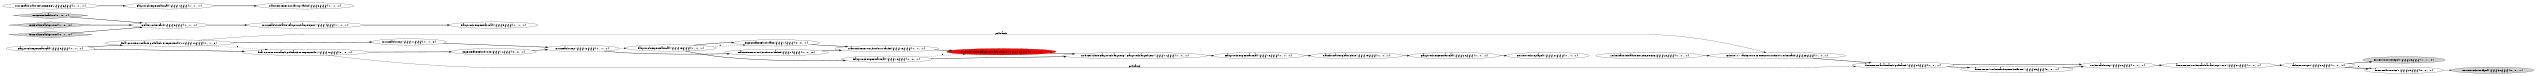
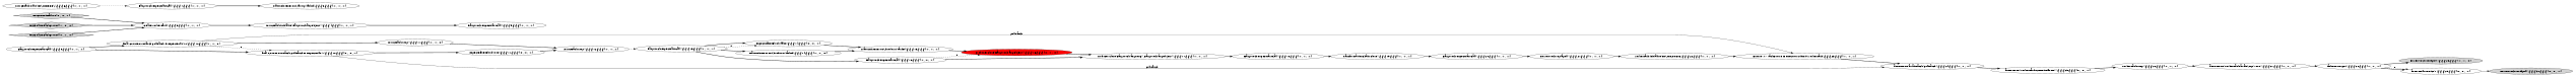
  digraph {
    rankdir=LR
    node [fillcolor=white shape=ellipse style=filled]
    edge [style=bold]
    n1 [label="assertTrue(awaitLatch(pollLatch))@@@24@@@['1', '1', '1']"]
    n2 [label="assertTrue(workerTask.commitOffsets())@@@25@@@['0', '0', '1']"]
    n3 [label="workerTask.stop()@@@26@@@['1', '1', '1']"]
    n4 [label="assertTrue(workerTask.awaitStop(1000))@@@27@@@['1', '1', '1']"]
    n5 [label="transformationChain.close()@@@19@@@['1', '1', '1']"]
    n6 [label="EasyMock.expectLastCall()@@@20@@@['1', '1', '1']"]
    n7 [label="PowerMock.replayAll()@@@21@@@['1', '1', '1']"]
    n8 [fillcolor=lightgray label="PowerMock.verifyAll()@@@28@@@['1', '1', '0']"]
    n9 [label="assertPollMetrics(1)@@@29@@@['0', '0', '1']"]
    n10 [fillcolor=lightgray label="PowerMock.verifyAll()@@@30@@@['0', '0', '1']"]
    n11 [fillcolor=lightgray label="testCommitFailure['0', '0', '1']" shape=diamond]
    n12 [label="createWorkerTask()@@@3@@@['1', '1', '1']"]
    n13 [label="sourceTask.initialize(EasyMock.anyObject())@@@4@@@['1', '1', '1']"]
    n14 [label="final CountDownLatch pollLatch = expectPolls(10)@@@10@@@['1', '1', '0']"]
    n15 [label="sourceTask.stop()@@@11@@@['1', '1', '0']"]
    n16 [label="Future<?> taskFuture = executor.submit(workerTask)@@@23@@@['1', '1', '1']"]
    n17 [label="final CountDownLatch pollLatch = expectPolls(1)@@@10@@@['0', '0', '1']"]
    n18 [label="sourceTask.stop()@@@12@@@['1', '1', '1']"]
    n19 [label="expectOffsetFlush(true)@@@11@@@['0', '0', '1']"]
    n20 [label="statusListener.onShutdown(taskId)@@@15@@@['1', '1', '1']"]
    n21 [fillcolor=red label="producer.close(EasyMock.anyObject())@@@16@@@['0', '1', '0']"]
    n22 [label="EasyMock.expectLastCall()@@@16@@@['1', '0', '1']"]
    n23 [label="producer.close(EasyMock.anyLong(),EasyMock.anyObject())@@@17@@@['1', '1', '1']"]
    n24 [label="EasyMock.expectLastCall()@@@5@@@['1', '1', '1']"]
    n25 [label="sourceTask.start(TASK_PROPS)@@@6@@@['1', '1', '1']"]
    n26 [label="EasyMock.expectLastCall()@@@7@@@['1', '1', '1']"]
    n27 [label="expectOffsetFlush(false)@@@14@@@['0', '0', '1']"]
    n28 [label="EasyMock.expectLastCall()@@@18@@@['1', '1', '1']"]
    n29 [label="statusListener.onShutdown(taskId)@@@14@@@['1', '1', '0']"]
    n30 [label="workerTask.initialize(TASK_CONFIG)@@@22@@@['1', '1', '1']"]
    n31 [label="EasyMock.expectLastCall()@@@13@@@['1', '1', '1']"]
    n32 [label="EasyMock.expectLastCall()@@@9@@@['1', '1', '1']"]
    n33 [fillcolor=lightgray label="testPollsInBackground['1', '0', '0']" shape=diamond]
    n34 [label="statusListener.onStartup(taskId)@@@8@@@['1', '1', '1']"]
    n35 [label="taskFuture.get()@@@28@@@['1', '1', '1']"]
    n36 [fillcolor=lightgray label="testPollsInBackground['0', '1', '0']" shape=diamond]
    n1 -> n2
-   n1 -> n3
    n2 -> n3
    n3 -> n4
    n4 -> n35
    n5 -> n6
    n6 -> n7
+   n7 -> n30
    n9 -> n10 [style=solid]
    n11 -> n12
    n12 -> n13
    n13 -> n24
    n14 -> n15
    n14 -> n16 [label=pollLatch style=solid]
    n14 -> n17 [label=0 style=dashed]
    n15 -> n18
    n16 -> n1
    n17 -> n1 [label=pollLatch style=solid]
    n17 -> n19
    n18 -> n31 [style=dashed]
    n19 -> n18
    n20 -> n21
    n21 -> n23
    n22 -> n21 [label=0 style=dashed]
    n22 -> n23
    n23 -> n28
-   n25 -> n26
+   n25 -> n26 [style=dashed]
    n26 -> n34
    n27 -> n20
    n28 -> n5
    n29 -> n20
    n30 -> n16
    n31 -> n22
    n31 -> n27
    n31 -> n27 [label=0 style=dashed]
-   n18 -> n29
+   n31 -> n29
    n32 -> n14
    n32 -> n17
    n33 -> n12
    n35 -> n8
    n35 -> n9 [label=0 style=dashed]
    n35 -> n9
    n36 -> n12
  }
